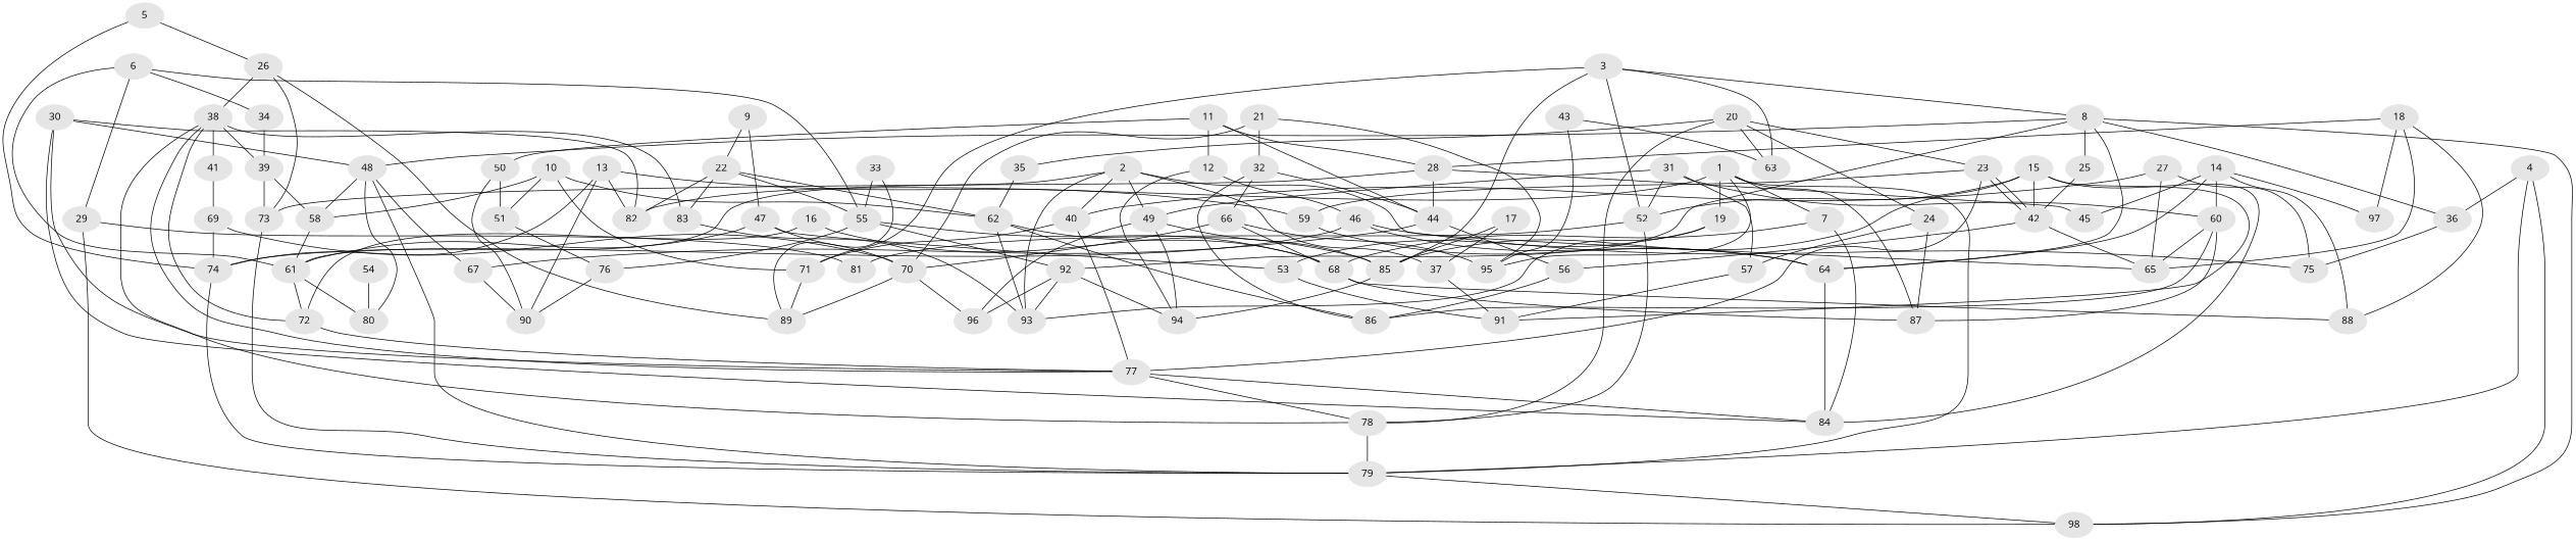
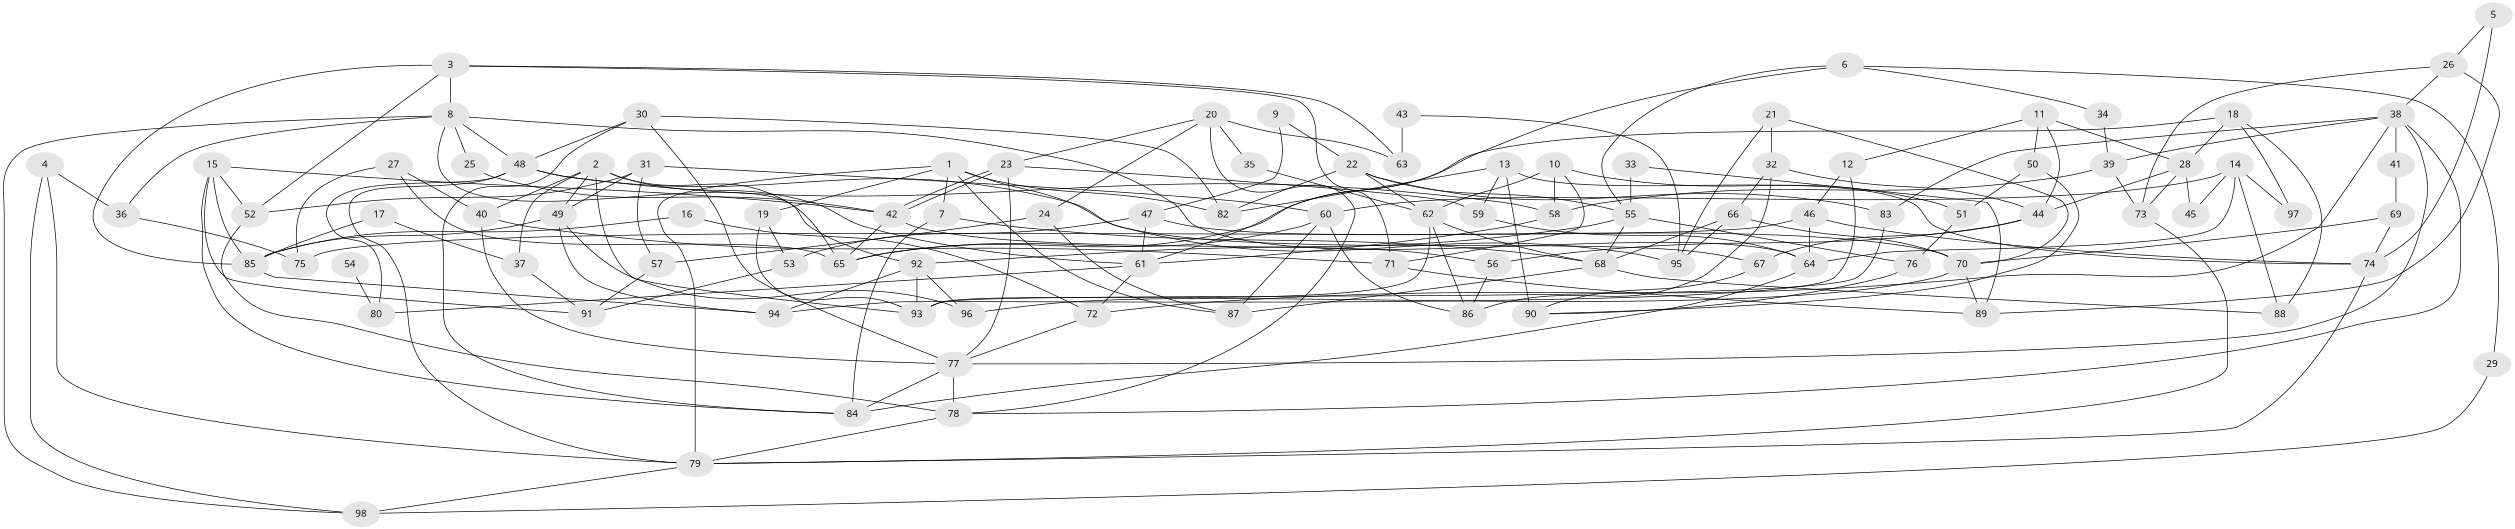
  graph {
    fontname="Open Sans"
    node [color=gray90 fontname="Open Sans" style=filled]
    edge [fontname="Open Sans"]
    1
    7
    19
    79
    82
    87
    95
    68
    84
    93
    53
    98
    2
    37
    40
    49
    61
    65
    91
    71
    77
    85
    94
    96
    72
    80
    3
    8
    52
    63
    36
    25
    48
    64
    92
    78
-   81
    89
    4
    75
    5
    26
    74
    38
    73
    6
    29
    34
    55
    39
    76
    88
    42
    58
    67
    9
    22
    47
    62
    83
    70
    10
    51
    86
    11
    12
    28
    44
    50
    46
    45
    56
    90
    13
    59
    14
    60
    97
    15
    16
    17
    18
    20
    23
    24
    35
    57
    21
    32
    66
    41
    27
    30
    31
    33
    69
    54
    43
    1 -- 7
    1 -- 19
    1 -- 79
    1 -- 82
    1 -- 87
    1 -- 95
    7 -- 68
    7 -- 84
    19 -- 93
    19 -- 53
    79 -- 98
    68 -- 87
    68 -- 88
    53 -- 91
    2 -- 93
    2 -- 37
    2 -- 40
    2 -- 49
    2 -- 61
    2 -- 65
    37 -- 91
    40 -- 71
    40 -- 77
    49 -- 85
    49 -- 94
    49 -- 96
    61 -- 72
    61 -- 80
    71 -- 89
    77 -- 84
    77 -- 78
    85 -- 94
    72 -- 77
    3 -- 71
    3 -- 85
    3 -- 8
    3 -- 52
    3 -- 63
    8 -- 98
    8 -- 36
    8 -- 25
    8 -- 48
    8 -- 64
    8 -- 92
    52 -- 78
-   52 -- 81
    36 -- 75
    25 -- 42
    48 -- 79
    48 -- 80
    48 -- 58
    48 -- 67
    64 -- 84
    92 -- 93
    92 -- 94
    92 -- 96
    78 -- 79
    4 -- 79
    4 -- 98
    4 -- 36
    5 -- 26
    5 -- 74
    26 -- 89
    26 -- 38
    26 -- 73
    74 -- 79
    38 -- 77
    38 -- 72
    38 -- 78
    38 -- 39
    38 -- 83
    38 -- 41
    73 -- 79
    6 -- 61
    6 -- 29
    6 -- 34
    6 -- 55
    29 -- 98
-   29 -- 81
    34 -- 39
    55 -- 68
    55 -- 92
    55 -- 76
    39 -- 73
    39 -- 58
    76 -- 90
    42 -- 65
    42 -- 56
    58 -- 61
    67 -- 90
    9 -- 22
    9 -- 47
    22 -- 82
    22 -- 55
    22 -- 62
    22 -- 83
    47 -- 53
    47 -- 61
    47 -- 70
    62 -- 68
    62 -- 93
    62 -- 86
    83 -- 93
    70 -- 96
    70 -- 89
    10 -- 71
    10 -- 58
    10 -- 62
    10 -- 51
    51 -- 76
    11 -- 12
    11 -- 28
    11 -- 44
    11 -- 50
    12 -- 94
    12 -- 46
    28 -- 73
    28 -- 44
    28 -- 45
    44 -- 67
    44 -- 56
    50 -- 51
    50 -- 90
    46 -- 64
    46 -- 75
    46 -- 74
    56 -- 86
    13 -- 82
    13 -- 74
    13 -- 90
    13 -- 59
    59 -- 64
    14 -- 64
    14 -- 88
    14 -- 45
    14 -- 60
    14 -- 97
    60 -- 87
    60 -- 65
    60 -- 86
    15 -- 84
    15 -- 91
    15 -- 85
    15 -- 52
    15 -- 42
    16 -- 85
    16 -- 72
    17 -- 37
    17 -- 85
    18 -- 65
    18 -- 88
    18 -- 28
    18 -- 97
    20 -- 63
    20 -- 78
    20 -- 23
    20 -- 24
    20 -- 35
    23 -- 77
    23 -- 42
    23 -- 42
    23 -- 59
    24 -- 87
    24 -- 57
    35 -- 62
    57 -- 91
    21 -- 95
    21 -- 70
    21 -- 32
    32 -- 86
    32 -- 44
    32 -- 66
    66 -- 95
    66 -- 68
    66 -- 70
    41 -- 69
    27 -- 40
    27 -- 65
    27 -- 75
    30 -- 82
    30 -- 84
    30 -- 77
    30 -- 48
    31 -- 49
    31 -- 52
    31 -- 60
    31 -- 57
    33 -- 89
    33 -- 55
    69 -- 74
    69 -- 70
    54 -- 80
    43 -- 95
    43 -- 63
  }
